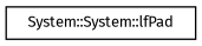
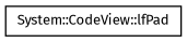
  digraph {
    rankdir=TB
    fontname="Fira Sans"
-   n1 [color=black fillcolor=white fontname="Fira Sans" fontsize=10 height=0.2 label="System::System::lfPad" shape=record style=filled width=0.4]
+   n1 [color=black fillcolor=white fontname="Fira Sans" fontsize=10 height=0.2 label="System::CodeView::lfPad" shape=record style=filled width=0.4]
  }
